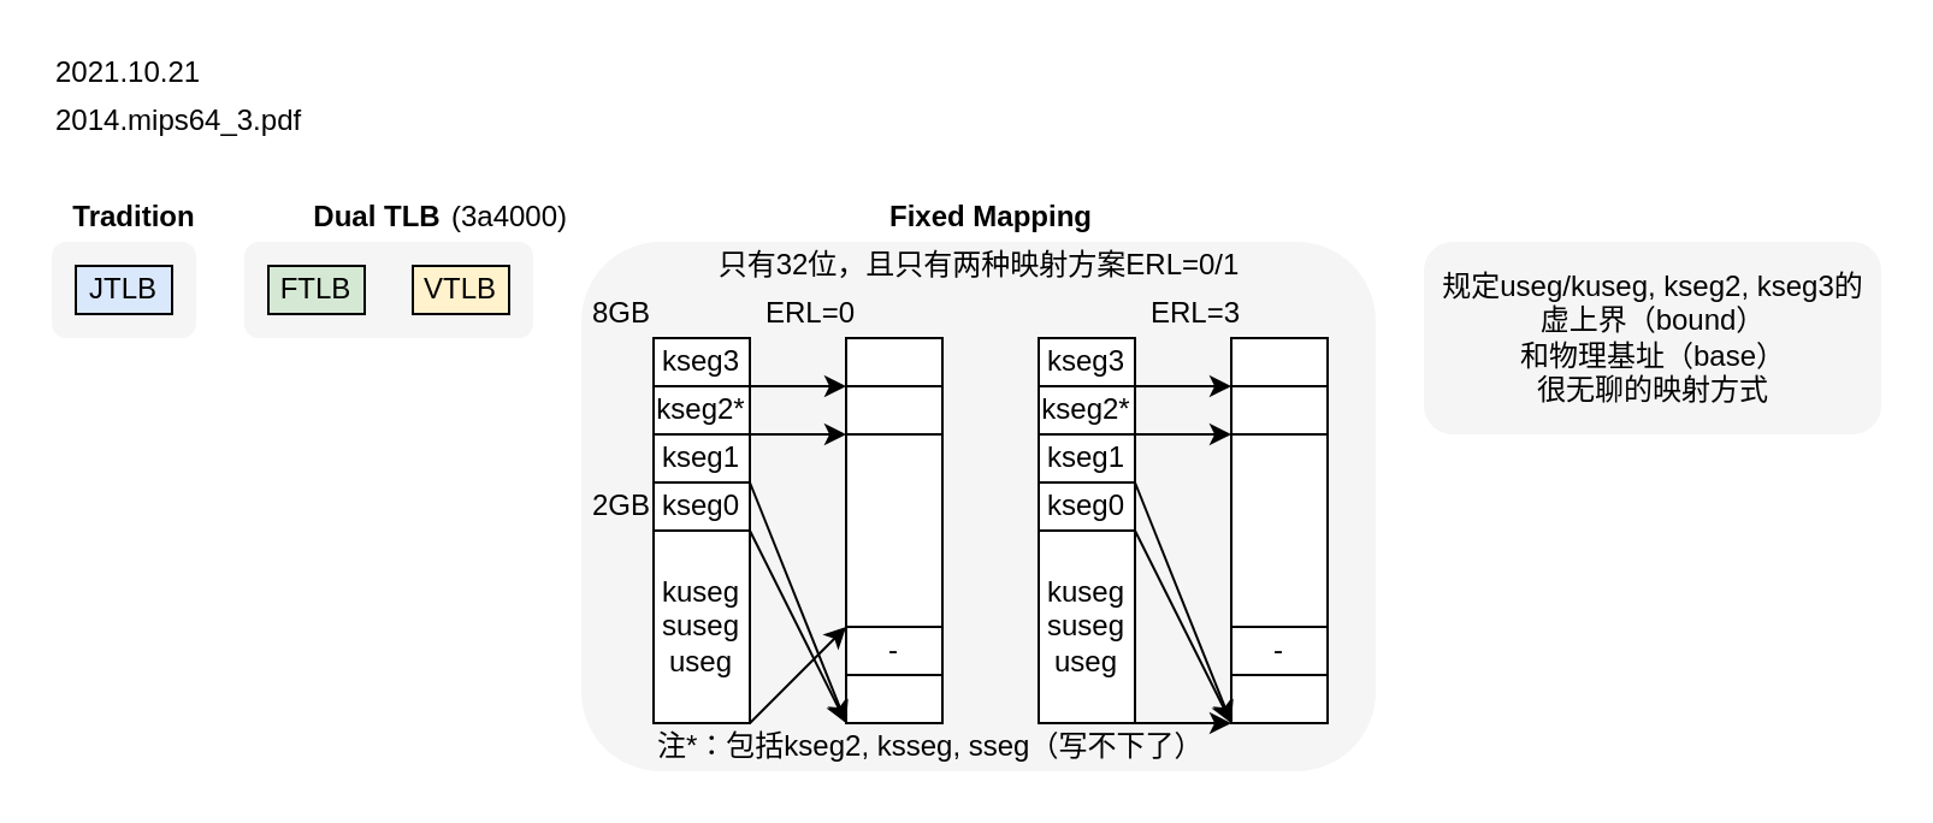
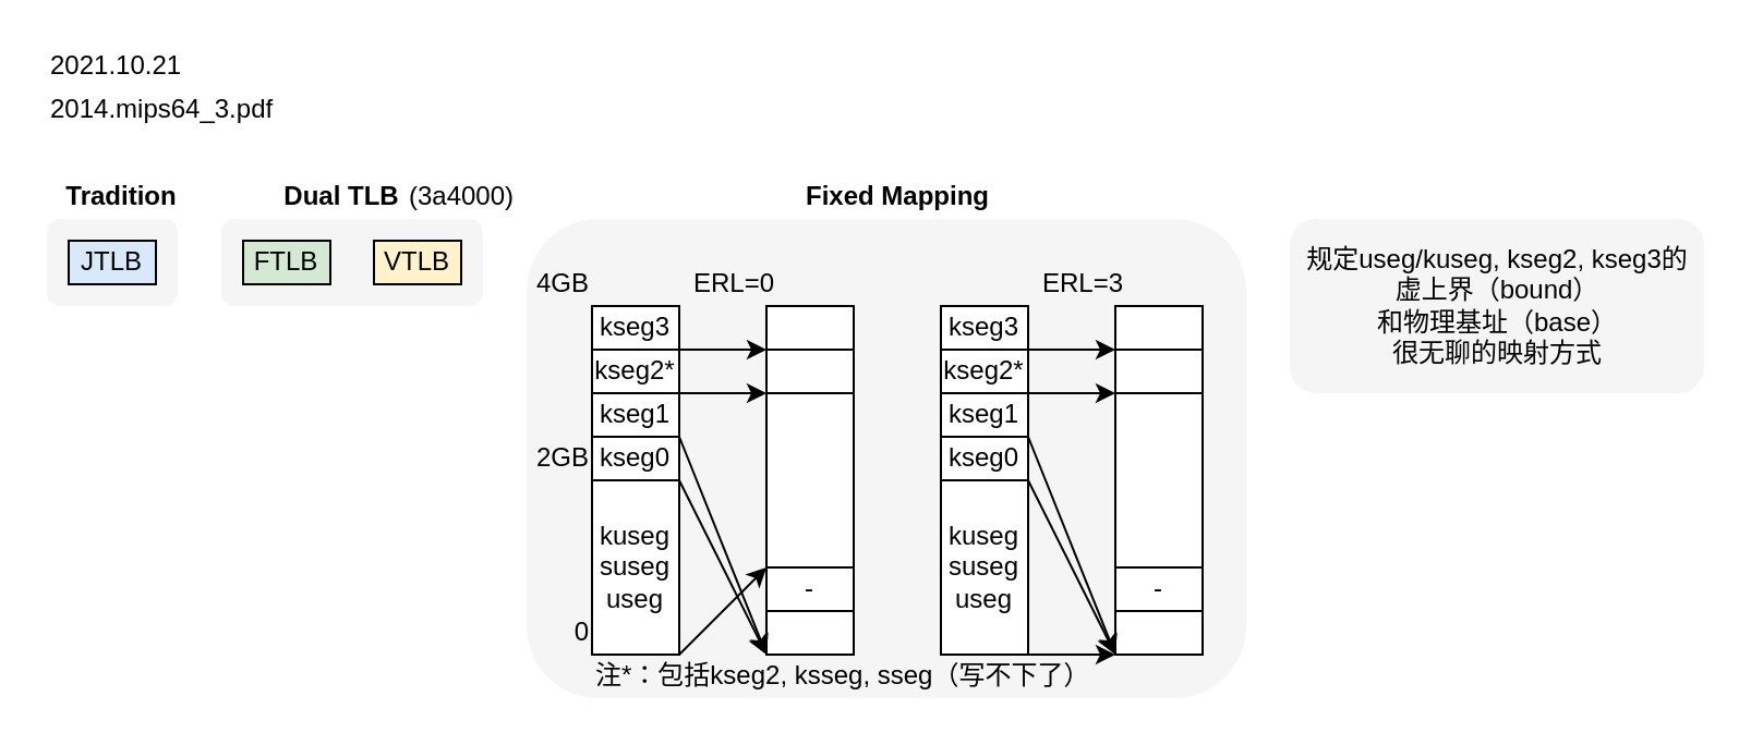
  <mxCell id="0" />
  <mxCell id="1" parent="0" />
  <mxCell id="2" value="" style="rounded=1;whiteSpace=wrap;html=1;fillColor=#f5f5f5;fontColor=#333333;strokeColor=none;" parent="1" vertex="1"><mxGeometry x="591" y="100" width="190" height="80" as="geometry" /></mxCell>
  <mxCell id="3" value="" style="rounded=1;whiteSpace=wrap;html=1;fillColor=#f5f5f5;fontColor=#333333;strokeColor=none;" parent="1" vertex="1"><mxGeometry x="241" y="100" width="330" height="220" as="geometry" /></mxCell>
  <mxCell id="4" value="" style="rounded=1;whiteSpace=wrap;html=1;fillColor=#f5f5f5;fontColor=#333333;strokeColor=none;" parent="1" vertex="1"><mxGeometry x="101" y="100" width="120" height="40" as="geometry" /></mxCell>
  <mxCell id="5" value="" style="rounded=1;whiteSpace=wrap;html=1;fillColor=#f5f5f5;fontColor=#333333;strokeColor=none;" parent="1" vertex="1"><mxGeometry x="21" y="100" width="60" height="40" as="geometry" /></mxCell>
  <mxCell id="6" value="JTLB" style="rounded=0;whiteSpace=wrap;html=1;fillColor=#dae8fc;" parent="1" vertex="1"><mxGeometry x="31" y="110" width="40" height="20" as="geometry" /></mxCell>
  <mxCell id="7" value="FTLB" style="rounded=0;whiteSpace=wrap;html=1;fillColor=#d5e8d4;" parent="1" vertex="1"><mxGeometry x="111" y="110" width="40" height="20" as="geometry" /></mxCell>
  <mxCell id="8" value="VTLB" style="rounded=0;whiteSpace=wrap;html=1;fillColor=#fff2cc;" parent="1" vertex="1"><mxGeometry x="171" y="110" width="40" height="20" as="geometry" /></mxCell>
  <mxCell id="9" value="&lt;b&gt;Fixed Mapping&lt;/b&gt;" style="text;html=1;align=center;verticalAlign=middle;resizable=0;points=[];autosize=1;" parent="1" vertex="1"><mxGeometry x="361" y="80" width="100" height="20" as="geometry" /></mxCell>
  <mxCell id="10" value="&lt;div&gt;&lt;span&gt;2014.mips64_3.pdf&lt;/span&gt;&lt;/div&gt;" style="text;html=1;align=left;verticalAlign=middle;resizable=0;points=[];autosize=1;" parent="1" vertex="1"><mxGeometry x="21" y="40" width="120" height="20" as="geometry" /></mxCell>
- <mxCell id="11" value="只有32位，且只有两种映射方案ERL=0/1" style="text;html=1;align=center;verticalAlign=middle;resizable=0;points=[];autosize=1;" parent="1" vertex="1"><mxGeometry x="291" y="100" width="230" height="20" as="geometry" /></mxCell>
  <mxCell id="12" value="kseg3" style="rounded=0;whiteSpace=wrap;html=1;" parent="1" vertex="1"><mxGeometry x="271" y="140" width="40" height="20" as="geometry" /></mxCell>
  <mxCell id="13" value="kseg2*" style="rounded=0;whiteSpace=wrap;html=1;fontStyle=0" parent="1" vertex="1"><mxGeometry x="271" y="160" width="40" height="20" as="geometry" /></mxCell>
  <mxCell id="14" value="kseg1" style="rounded=0;whiteSpace=wrap;html=1;fontStyle=0" parent="1" vertex="1"><mxGeometry x="271" y="180" width="40" height="20" as="geometry" /></mxCell>
  <mxCell id="15" value="kseg0" style="rounded=0;whiteSpace=wrap;html=1;fontStyle=0" parent="1" vertex="1"><mxGeometry x="271" y="200" width="40" height="20" as="geometry" /></mxCell>
  <mxCell id="16" value="kuseg&lt;br&gt;suseg&lt;br&gt;useg" style="rounded=0;whiteSpace=wrap;html=1;fontStyle=0" parent="1" vertex="1"><mxGeometry x="271" y="220" width="40" height="80" as="geometry" /></mxCell>
  <mxCell id="17" value="注*：包括kseg2, ksseg, sseg（写不下了）" style="text;html=1;align=left;verticalAlign=middle;resizable=0;points=[];autosize=1;" parent="1" vertex="1"><mxGeometry x="271" y="300" width="240" height="20" as="geometry" /></mxCell>
  <mxCell id="18" value="ERL=0" style="text;html=1;align=center;verticalAlign=middle;resizable=0;points=[];autosize=1;" parent="1" vertex="1"><mxGeometry x="311" y="120" width="50" height="20" as="geometry" /></mxCell>
  <mxCell id="19" value="" style="rounded=0;whiteSpace=wrap;html=1;" parent="1" vertex="1"><mxGeometry x="351" y="140" width="40" height="20" as="geometry" /></mxCell>
  <mxCell id="20" value="" style="rounded=0;whiteSpace=wrap;html=1;" parent="1" vertex="1"><mxGeometry x="351" y="160" width="40" height="20" as="geometry" /></mxCell>
  <mxCell id="21" value="" style="rounded=0;whiteSpace=wrap;html=1;" parent="1" vertex="1"><mxGeometry x="351" y="180" width="40" height="80" as="geometry" /></mxCell>
  <mxCell id="22" value="-" style="rounded=0;whiteSpace=wrap;html=1;" parent="1" vertex="1"><mxGeometry x="351" y="260" width="40" height="20" as="geometry" /></mxCell>
  <mxCell id="23" value="" style="rounded=0;whiteSpace=wrap;html=1;" parent="1" vertex="1"><mxGeometry x="351" y="280" width="40" height="20" as="geometry" /></mxCell>
  <mxCell id="24" value="" style="endArrow=classic;html=1;entryX=0;entryY=0;entryDx=0;entryDy=0;exitX=1;exitY=1;exitDx=0;exitDy=0;" parent="1" source="16" target="22" edge="1"><mxGeometry width="50" height="50" relative="1" as="geometry"><mxPoint x="121" y="310" as="sourcePoint" /><mxPoint x="171" y="260" as="targetPoint" /></mxGeometry></mxCell>
  <mxCell id="25" value="" style="endArrow=classic;html=1;entryX=0;entryY=1;entryDx=0;entryDy=0;exitX=1;exitY=0;exitDx=0;exitDy=0;" parent="1" source="16" target="23" edge="1"><mxGeometry width="50" height="50" relative="1" as="geometry"><mxPoint x="321" y="310" as="sourcePoint" /><mxPoint x="361" y="270" as="targetPoint" /></mxGeometry></mxCell>
  <mxCell id="26" value="" style="endArrow=classic;html=1;entryX=0;entryY=1;entryDx=0;entryDy=0;exitX=1;exitY=0;exitDx=0;exitDy=0;" parent="1" source="15" target="23" edge="1"><mxGeometry width="50" height="50" relative="1" as="geometry"><mxPoint x="321" y="230" as="sourcePoint" /><mxPoint x="361" y="310" as="targetPoint" /></mxGeometry></mxCell>
  <mxCell id="27" value="" style="endArrow=classic;html=1;entryX=0;entryY=1;entryDx=0;entryDy=0;exitX=1;exitY=1;exitDx=0;exitDy=0;" parent="1" source="13" target="20" edge="1"><mxGeometry width="50" height="50" relative="1" as="geometry"><mxPoint x="321" y="210" as="sourcePoint" /><mxPoint x="361" y="310" as="targetPoint" /></mxGeometry></mxCell>
  <mxCell id="28" value="" style="endArrow=classic;html=1;entryX=0;entryY=1;entryDx=0;entryDy=0;exitX=1;exitY=1;exitDx=0;exitDy=0;" parent="1" source="12" target="19" edge="1"><mxGeometry width="50" height="50" relative="1" as="geometry"><mxPoint x="321" y="190" as="sourcePoint" /><mxPoint x="361" y="190" as="targetPoint" /></mxGeometry></mxCell>
  <mxCell id="29" value="ERL=3" style="text;html=1;align=center;verticalAlign=middle;resizable=0;points=[];autosize=1;" parent="1" vertex="1"><mxGeometry x="471" y="120" width="50" height="20" as="geometry" /></mxCell>
  <mxCell id="30" value="kseg3" style="rounded=0;whiteSpace=wrap;html=1;" parent="1" vertex="1"><mxGeometry x="431" y="140" width="40" height="20" as="geometry" /></mxCell>
  <mxCell id="31" value="kseg2*" style="rounded=0;whiteSpace=wrap;html=1;fontStyle=0" parent="1" vertex="1"><mxGeometry x="431" y="160" width="40" height="20" as="geometry" /></mxCell>
  <mxCell id="32" value="kseg1" style="rounded=0;whiteSpace=wrap;html=1;fontStyle=0" parent="1" vertex="1"><mxGeometry x="431" y="180" width="40" height="20" as="geometry" /></mxCell>
  <mxCell id="33" value="kseg0" style="rounded=0;whiteSpace=wrap;html=1;fontStyle=0" parent="1" vertex="1"><mxGeometry x="431" y="200" width="40" height="20" as="geometry" /></mxCell>
  <mxCell id="34" value="kuseg&lt;br&gt;suseg&lt;br&gt;useg" style="rounded=0;whiteSpace=wrap;html=1;fontStyle=0" parent="1" vertex="1"><mxGeometry x="431" y="220" width="40" height="80" as="geometry" /></mxCell>
  <mxCell id="35" value="" style="rounded=0;whiteSpace=wrap;html=1;" parent="1" vertex="1"><mxGeometry x="511" y="140" width="40" height="20" as="geometry" /></mxCell>
  <mxCell id="36" value="" style="rounded=0;whiteSpace=wrap;html=1;" parent="1" vertex="1"><mxGeometry x="511" y="160" width="40" height="20" as="geometry" /></mxCell>
  <mxCell id="37" value="" style="rounded=0;whiteSpace=wrap;html=1;" parent="1" vertex="1"><mxGeometry x="511" y="180" width="40" height="80" as="geometry" /></mxCell>
  <mxCell id="38" value="-" style="rounded=0;whiteSpace=wrap;html=1;" parent="1" vertex="1"><mxGeometry x="511" y="260" width="40" height="20" as="geometry" /></mxCell>
  <mxCell id="39" value="" style="rounded=0;whiteSpace=wrap;html=1;" parent="1" vertex="1"><mxGeometry x="511" y="280" width="40" height="20" as="geometry" /></mxCell>
  <mxCell id="40" value="" style="endArrow=classic;html=1;entryX=0;entryY=1;entryDx=0;entryDy=0;exitX=1;exitY=1;exitDx=0;exitDy=0;" parent="1" source="34" target="39" edge="1"><mxGeometry width="50" height="50" relative="1" as="geometry"><mxPoint x="281" y="310" as="sourcePoint" /><mxPoint x="331" y="260" as="targetPoint" /></mxGeometry></mxCell>
  <mxCell id="41" value="" style="endArrow=classic;html=1;entryX=0;entryY=1;entryDx=0;entryDy=0;exitX=1;exitY=0;exitDx=0;exitDy=0;" parent="1" source="34" target="39" edge="1"><mxGeometry width="50" height="50" relative="1" as="geometry"><mxPoint x="481" y="310" as="sourcePoint" /><mxPoint x="521" y="270" as="targetPoint" /></mxGeometry></mxCell>
  <mxCell id="42" value="" style="endArrow=classic;html=1;entryX=0;entryY=1;entryDx=0;entryDy=0;exitX=1;exitY=0;exitDx=0;exitDy=0;" parent="1" source="33" target="39" edge="1"><mxGeometry width="50" height="50" relative="1" as="geometry"><mxPoint x="481" y="230" as="sourcePoint" /><mxPoint x="521" y="310" as="targetPoint" /></mxGeometry></mxCell>
  <mxCell id="43" value="" style="endArrow=classic;html=1;entryX=0;entryY=1;entryDx=0;entryDy=0;exitX=1;exitY=1;exitDx=0;exitDy=0;" parent="1" source="31" target="36" edge="1"><mxGeometry width="50" height="50" relative="1" as="geometry"><mxPoint x="481" y="210" as="sourcePoint" /><mxPoint x="521" y="310" as="targetPoint" /></mxGeometry></mxCell>
  <mxCell id="44" value="" style="endArrow=classic;html=1;entryX=0;entryY=1;entryDx=0;entryDy=0;exitX=1;exitY=1;exitDx=0;exitDy=0;" parent="1" source="30" target="35" edge="1"><mxGeometry width="50" height="50" relative="1" as="geometry"><mxPoint x="481" y="190" as="sourcePoint" /><mxPoint x="521" y="190" as="targetPoint" /></mxGeometry></mxCell>
+ <mxCell id="45" value="0" style="text;html=1;align=right;verticalAlign=middle;resizable=0;points=[];autosize=1;" parent="1" vertex="1"><mxGeometry x="251" y="280" width="20" height="20" as="geometry" /></mxCell>
  <mxCell id="46" value="2GB" style="text;html=1;align=right;verticalAlign=middle;resizable=0;points=[];autosize=1;" parent="1" vertex="1"><mxGeometry x="231" y="200" width="40" height="20" as="geometry" /></mxCell>
- <mxCell id="47" value="8GB" style="text;html=1;align=right;verticalAlign=middle;resizable=0;points=[];autosize=1;" parent="1" vertex="1"><mxGeometry x="231" y="120" width="40" height="20" as="geometry" /></mxCell>
+ <mxCell id="47" value="4GB" style="text;html=1;align=right;verticalAlign=middle;resizable=0;points=[];autosize=1;" parent="1" vertex="1"><mxGeometry x="231" y="120" width="40" height="20" as="geometry" /></mxCell>
  <mxCell id="48" value="规定useg/kuseg, kseg2, kseg3的&lt;br&gt;虚上界（bound）&lt;br&gt;和物理基址（base）&lt;br&gt;很无聊的映射方式" style="text;html=1;align=center;verticalAlign=middle;resizable=0;points=[];autosize=1;" parent="1" vertex="1"><mxGeometry x="591" y="110" width="190" height="60" as="geometry" /></mxCell>
  <mxCell id="49" value="&lt;b&gt;Dual TLB&lt;/b&gt;" style="text;html=1;align=center;verticalAlign=middle;resizable=0;points=[];autosize=1;" parent="1" vertex="1"><mxGeometry x="121" y="80" width="70" height="20" as="geometry" /></mxCell>
  <mxCell id="50" value="&lt;b&gt;Tradition&lt;/b&gt;" style="text;html=1;align=center;verticalAlign=middle;resizable=0;points=[];autosize=1;" parent="1" vertex="1"><mxGeometry x="20" y="80" width="70" height="20" as="geometry" /></mxCell>
  <mxCell id="51" value="(3a4000)" style="text;html=1;align=center;verticalAlign=middle;resizable=0;points=[];autosize=1;" parent="1" vertex="1"><mxGeometry x="181" y="80" width="60" height="20" as="geometry" /></mxCell>
  <mxCell id="52" value="2021.10.21" style="text;html=1;align=left;verticalAlign=middle;resizable=0;points=[];autosize=1;" vertex="1" parent="1"><mxGeometry x="21" width="80" height="20" as="geometry" y="20" /></mxCell>
